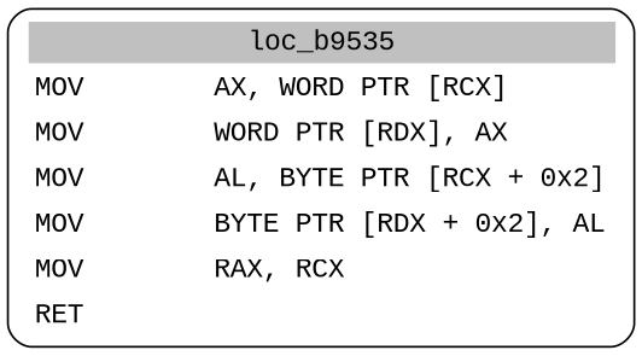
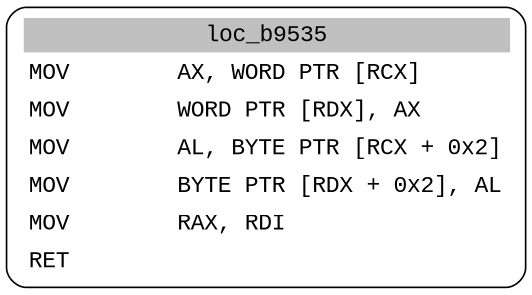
  digraph {
-   n1 [fontname="Courier New" label=<<table border="0" cellborder="0" cellpadding="3"><tr><td align="center" colspan="2" bgcolor="grey">loc_b9535</td></tr><tr><td align="left">MOV        AX, WORD PTR [RCX]</td></tr><tr><td align="left">MOV        WORD PTR [RDX], AX</td></tr><tr><td align="left">MOV        AL, BYTE PTR [RCX + 0x2]</td></tr><tr><td align="left">MOV        BYTE PTR [RDX + 0x2], AL</td></tr><tr><td align="left">MOV        RAX, RCX</td></tr><tr><td align="left">RET        </td></tr></table>> shape=Mrecord]
+   n1 [fontname="Courier New" label=<<table border="0" cellborder="0" cellpadding="3"><tr><td align="center" colspan="2" bgcolor="grey">loc_b9535</td></tr><tr><td align="left">MOV        AX, WORD PTR [RCX]</td></tr><tr><td align="left">MOV        WORD PTR [RDX], AX</td></tr><tr><td align="left">MOV        AL, BYTE PTR [RCX + 0x2]</td></tr><tr><td align="left">MOV        BYTE PTR [RDX + 0x2], AL</td></tr><tr><td align="left">MOV        RAX, RDI</td></tr><tr><td align="left">RET        </td></tr></table>> shape=Mrecord]
  }
